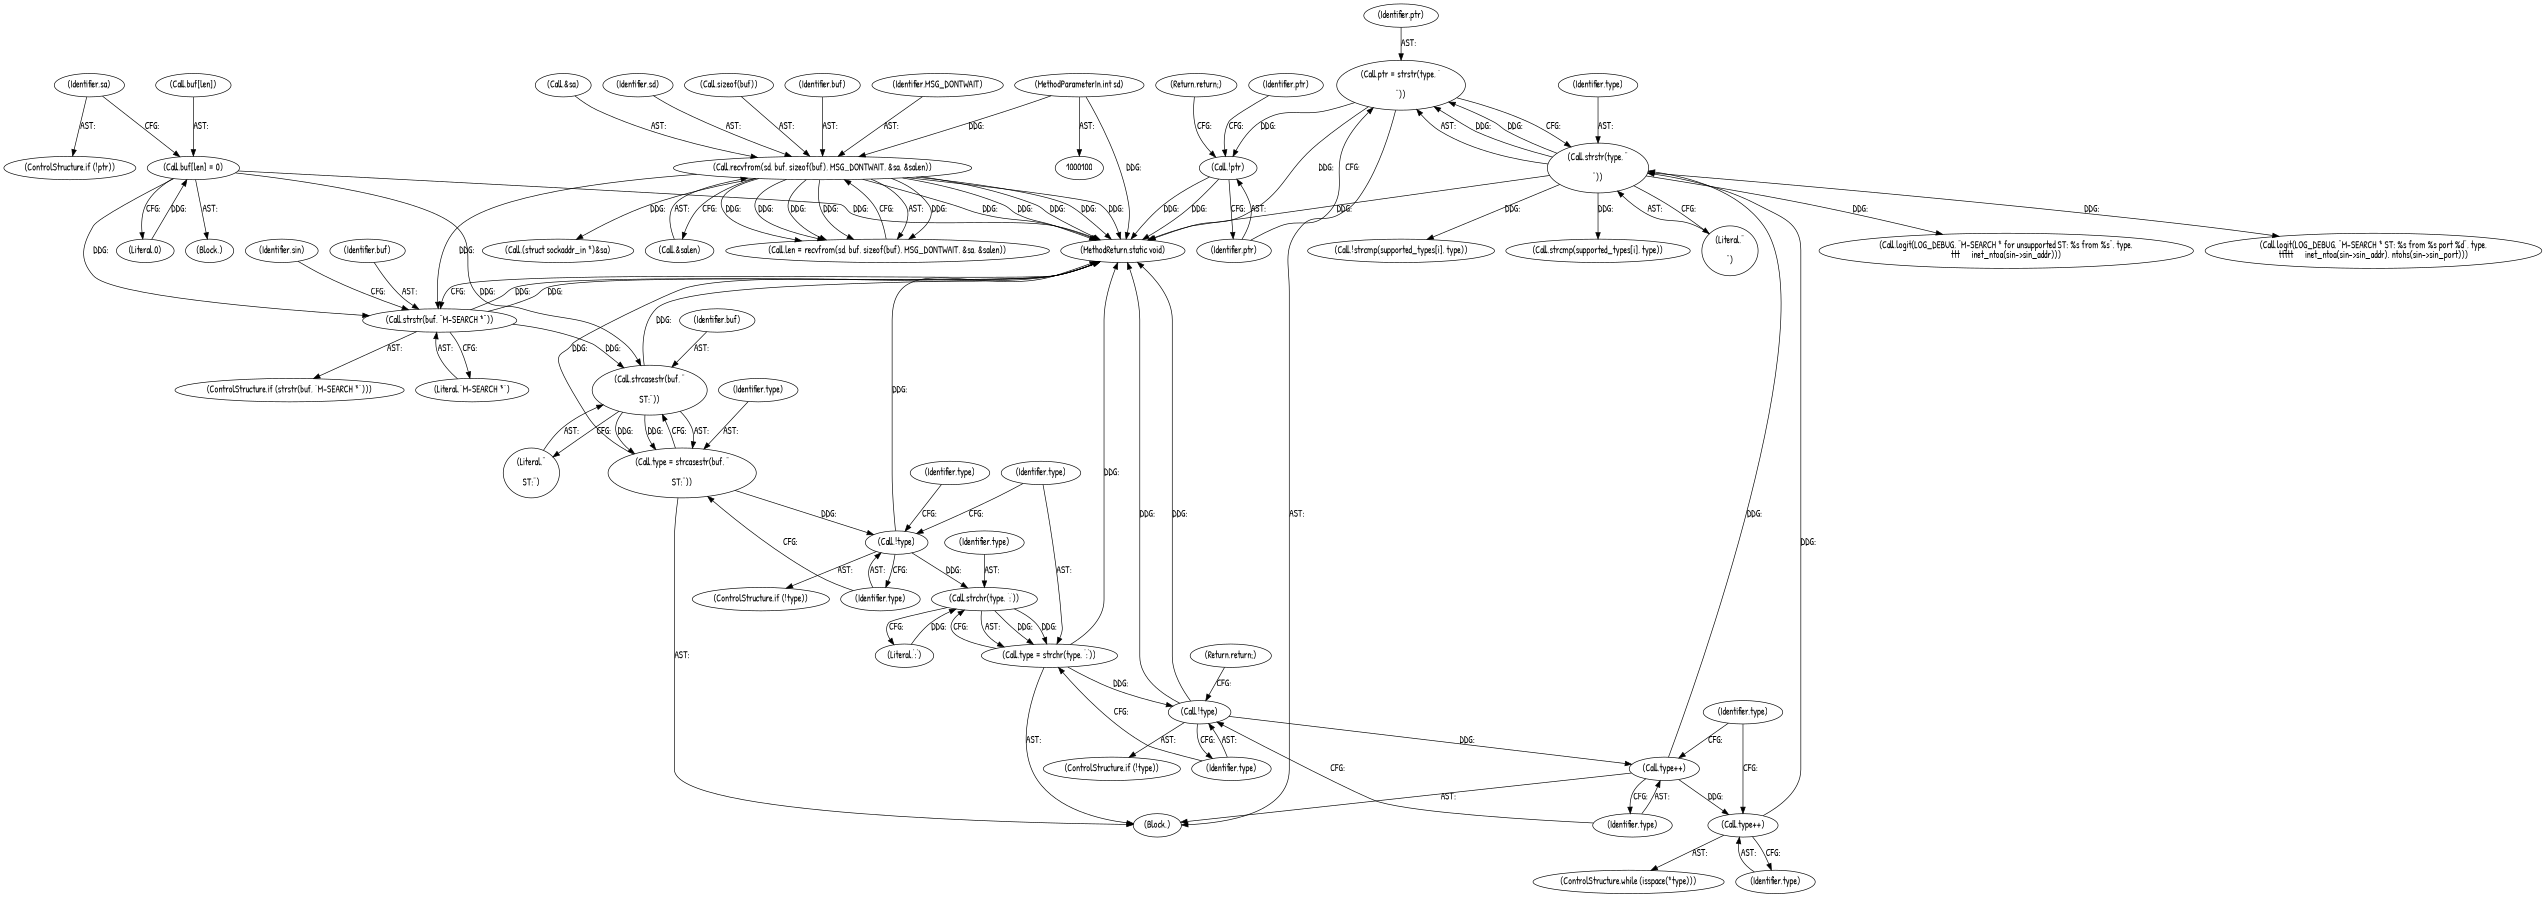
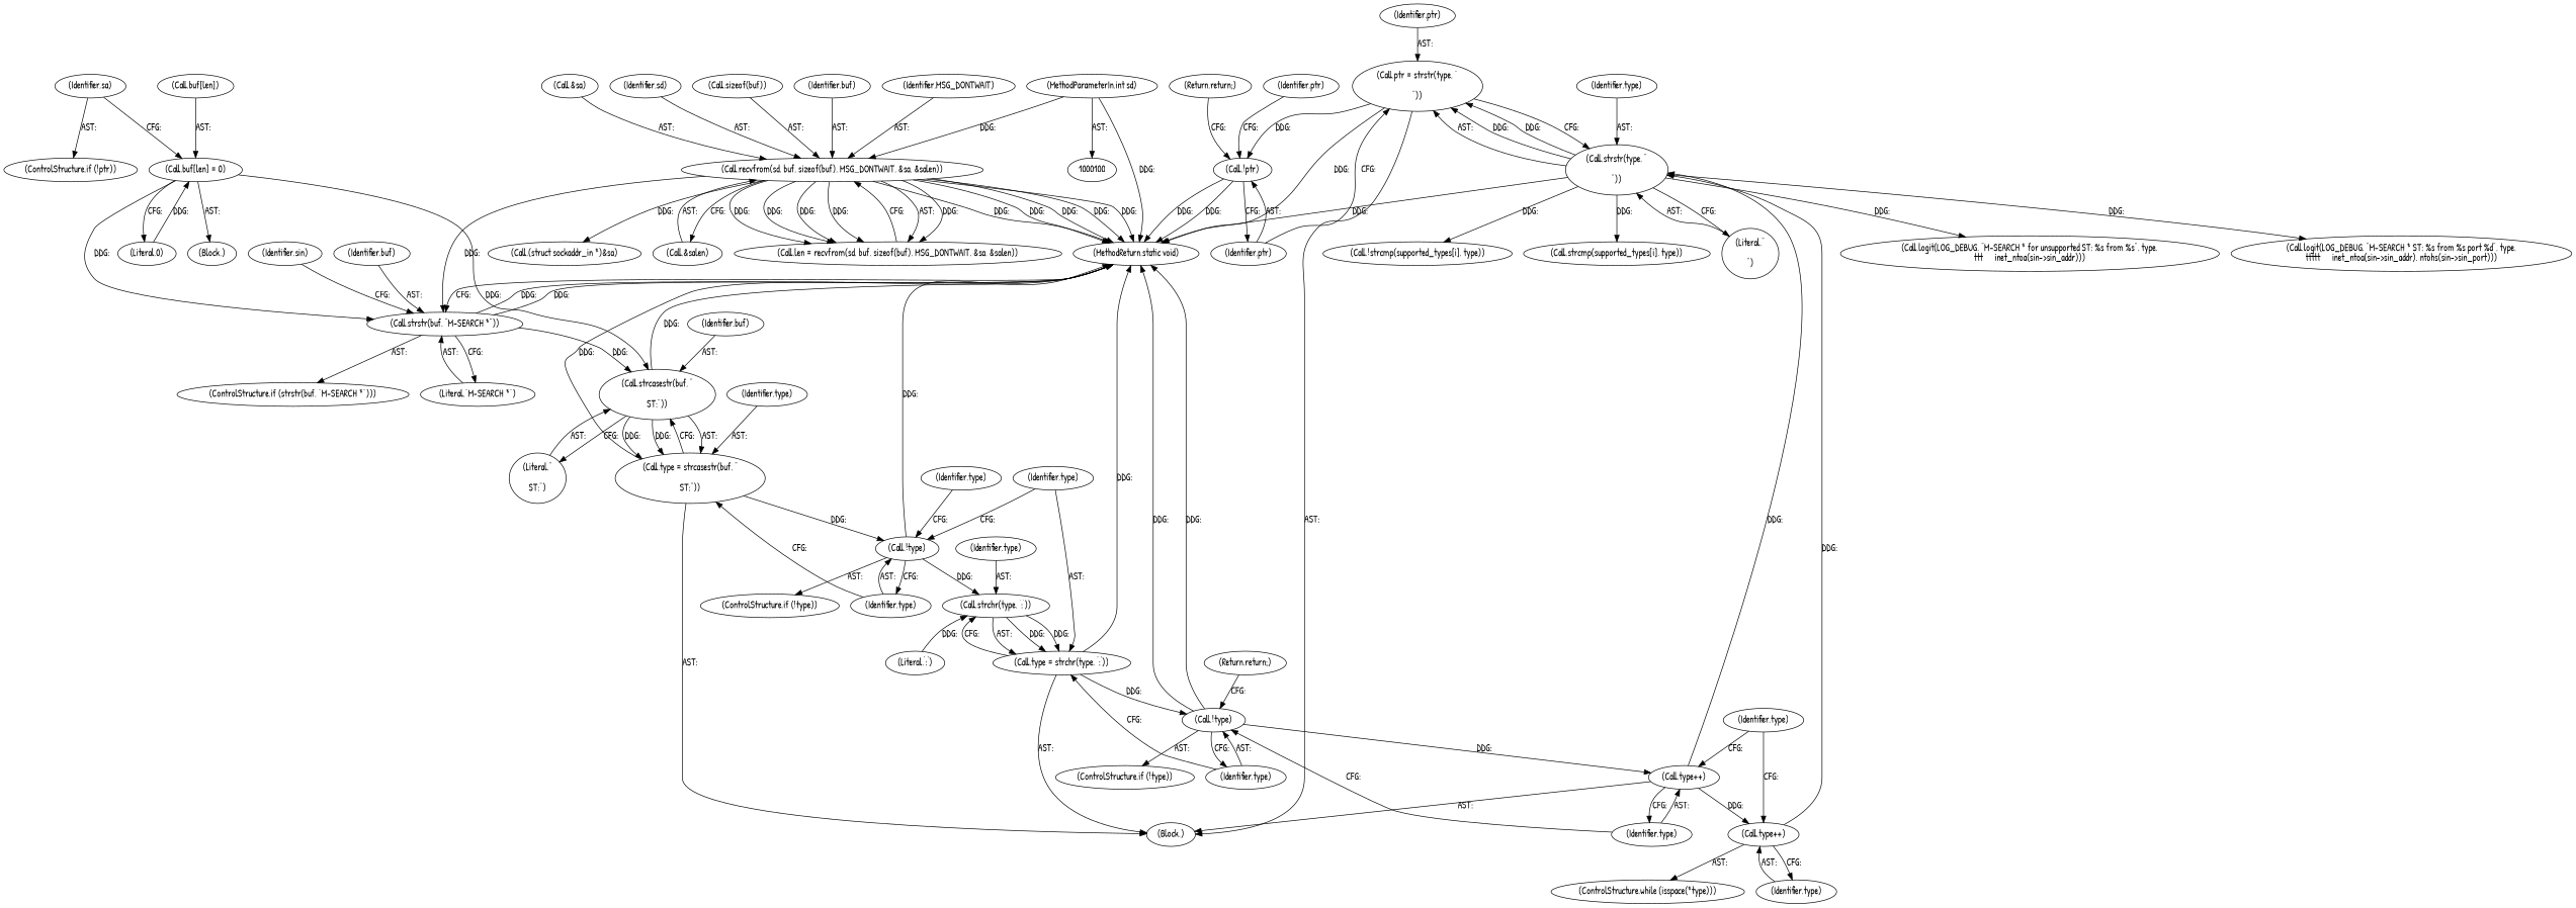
  digraph {
    fontname="Patrick Hand"
    node [fontname="Patrick Hand"]
    edge [fontname="Patrick Hand"]
    n1 [label="(Call,ptr = strstr(type, \"\r\n\"))"]
    n2 [label="(Call,strstr(type, \"\r\n\"))"]
    n3 [label="(Call,!ptr)"]
    n4 [label="(MethodReturn,static void)"]
    n5 [label="(Block,)"]
    n6 [label="(Call,logit(LOG_DEBUG, \"M-SEARCH * for unsupported ST: %s from %s\", type,\n\t\t\t      inet_ntoa(sin->sin_addr)))"]
    n7 [label="(Call,logit(LOG_DEBUG, \"M-SEARCH * ST: %s from %s port %d\", type,\n\t\t\t\t\t      inet_ntoa(sin->sin_addr), ntohs(sin->sin_port)))"]
    n8 [label="(Call,!strcmp(supported_types[i], type))"]
    n9 [label="(Call,strcmp(supported_types[i], type))"]
    n10 [label="(Literal,\"\r\n\")"]
    n11 [label="(Identifier,ptr)"]
    n12 [label="(Call,strstr(buf, \"M-SEARCH *\"))"]
    n13 [label="(Call,type++)"]
    n14 [label="(Call,type++)"]
    n15 [label="(Identifier,type)"]
    n16 [label="(ControlStructure,while (isspace(*type)))"]
    n17 [label="(Identifier,type)"]
    n18 [label="(Call,!type)"]
    n19 [label="(Identifier,type)"]
    n20 [label="(ControlStructure,if (!type))"]
    n21 [label="(Call,type = strchr(type, ':'))"]
    n22 [label="(Call,strchr(type, ':'))"]
    n23 [label="(Literal,':')"]
    n24 [label="(Call,!type)"]
    n25 [label="(ControlStructure,if (!type))"]
    n26 [label="(Identifier,type)"]
    n27 [label="(Call,type = strcasestr(buf, \"\r\nST:\"))"]
    n28 [label="(Call,strcasestr(buf, \"\r\nST:\"))"]
    n29 [label="(Literal,\"\r\nST:\")"]
    n30 [label="(Call,buf[len] = 0)"]
    n31 [label="(Block,)"]
    n32 [label="(Literal,0)"]
    n33 [label="(Literal,\"M-SEARCH *\")"]
    n34 [label="(ControlStructure,if (strstr(buf, \"M-SEARCH *\")))"]
    n35 [label="(Call,recvfrom(sd, buf, sizeof(buf), MSG_DONTWAIT, &sa, &salen))"]
    n36 [label="(Call,&salen)"]
    n37 [label="(Call,len = recvfrom(sd, buf, sizeof(buf), MSG_DONTWAIT, &sa, &salen))"]
    n38 [label="(Call,(struct sockaddr_in *)&sa)"]
    n39 [label="(MethodParameterIn,int sd)"]
    1000100
    n41 [label="(ControlStructure,if (!ptr))"]
    n42 [label="(Identifier,type)"]
    n43 [label="(Identifier,ptr)"]
    n44 [label="(Identifier,type)"]
    n45 [label="(Call,buf[len])"]
    n46 [label="(Identifier,type)"]
    n47 [label="(Identifier,MSG_DONTWAIT)"]
    n48 [label="(Return,return;)"]
    n49 [label="(Identifier,type)"]
    n50 [label="(Call,&sa)"]
    n51 [label="(Return,return;)"]
    n52 [label="(Identifier,buf)"]
    n53 [label="(Identifier,sd)"]
    n54 [label="(Call,sizeof(buf))"]
    n55 [label="(Identifier,buf)"]
    n56 [label="(Identifier,type)"]
    n57 [label="(Identifier,buf)"]
    n58 [label="(Identifier,ptr)"]
    n59 [label="(Identifier,sin)"]
    n60 [label="(Identifier,type)"]
    n61 [label="(Identifier,sa)"]
    n1 -> n2 [label="CFG: "]
    n1 -> n3 [label="DDG: "]
    n1 -> n4 [label="DDG: "]
    n1 -> n5 [label="AST: "]
    n2 -> n1 [label="AST: "]
    n2 -> n1 [label="DDG: "]
    n2 -> n1 [label="DDG: "]
    n2 -> n4 [label="DDG: "]
    n2 -> n6 [label="DDG: "]
    n2 -> n7 [label="DDG: "]
    n2 -> n8 [label="DDG: "]
    n2 -> n9 [label="DDG: "]
    n2 -> n10 [label="CFG: "]
    n3 -> n4 [label="DDG: "]
    n3 -> n4 [label="DDG: "]
    n3 -> n11 [label="CFG: "]
    n4 -> n12 [label="CFG: "]
    n10 -> n2 [label="AST: "]
    n11 -> n1 [label="CFG: "]
    n11 -> n3 [label="AST: "]
    n12 -> n4 [label="DDG: "]
    n12 -> n4 [label="DDG: "]
    n12 -> n28 [label="DDG: "]
    n12 -> n33 [label="CFG: "]
    n12 -> n34 [label="AST: "]
    n13 -> n2 [label="DDG: "]
    n13 -> n5 [label="AST: "]
    n13 -> n14 [label="DDG: "]
    n13 -> n15 [label="CFG: "]
    n14 -> n2 [label="DDG: "]
    n14 -> n16 [label="AST: "]
    n14 -> n17 [label="CFG: "]
    n15 -> n13 [label="AST: "]
    n15 -> n18 [label="CFG: "]
    n17 -> n14 [label="AST: "]
    n18 -> n4 [label="DDG: "]
    n18 -> n4 [label="DDG: "]
    n18 -> n13 [label="DDG: "]
    n18 -> n19 [label="CFG: "]
    n18 -> n20 [label="AST: "]
    n19 -> n18 [label="AST: "]
    n19 -> n21 [label="CFG: "]
    n21 -> n4 [label="DDG: "]
    n21 -> n5 [label="AST: "]
    n21 -> n18 [label="DDG: "]
    n21 -> n22 [label="CFG: "]
    n22 -> n21 [label="AST: "]
    n22 -> n21 [label="DDG: "]
    n22 -> n21 [label="DDG: "]
-   n22 -> n23 [label="CFG: "]
    n23 -> n22 [label="DDG: "]
    n24 -> n4 [label="DDG: "]
    n24 -> n22 [label="DDG: "]
    n24 -> n25 [label="AST: "]
    n24 -> n26 [label="CFG: "]
    n26 -> n24 [label="AST: "]
    n26 -> n27 [label="CFG: "]
    n27 -> n4 [label="DDG: "]
    n27 -> n5 [label="AST: "]
    n27 -> n24 [label="DDG: "]
    n27 -> n28 [label="CFG: "]
    n28 -> n4 [label="DDG: "]
    n28 -> n27 [label="AST: "]
    n28 -> n27 [label="DDG: "]
    n28 -> n27 [label="DDG: "]
    n28 -> n29 [label="CFG: "]
    n29 -> n28 [label="AST: "]
-   n30 -> n4 [label="DDG: "]
    n30 -> n12 [label="DDG: "]
    n30 -> n28 [label="DDG: "]
    n30 -> n31 [label="AST: "]
    n30 -> n32 [label="CFG: "]
    n32 -> n30 [label="DDG: "]
    n33 -> n12 [label="AST: "]
    n35 -> n4 [label="DDG: "]
    n35 -> n4 [label="DDG: "]
    n35 -> n4 [label="DDG: "]
    n35 -> n4 [label="DDG: "]
    n35 -> n4 [label="DDG: "]
    n35 -> n12 [label="DDG: "]
    n35 -> n36 [label="CFG: "]
    n35 -> n37 [label="AST: "]
    n35 -> n37 [label="DDG: "]
    n35 -> n37 [label="DDG: "]
    n35 -> n37 [label="DDG: "]
    n35 -> n37 [label="DDG: "]
    n35 -> n37 [label="DDG: "]
    n35 -> n38 [label="DDG: "]
    n36 -> n35 [label="AST: "]
    n37 -> n35 [label="CFG: "]
    n39 -> n4 [label="DDG: "]
    n39 -> n35 [label="DDG: "]
    n39 -> 1000100 [label="AST: "]
    n42 -> n2 [label="AST: "]
    n43 -> n1 [label="AST: "]
    n44 -> n13 [label="CFG: "]
    n44 -> n14 [label="CFG: "]
    n45 -> n30 [label="AST: "]
    n46 -> n21 [label="AST: "]
    n46 -> n24 [label="CFG: "]
    n47 -> n35 [label="AST: "]
    n48 -> n18 [label="CFG: "]
    n49 -> n22 [label="AST: "]
    n50 -> n35 [label="AST: "]
    n51 -> n3 [label="CFG: "]
    n52 -> n12 [label="AST: "]
    n53 -> n35 [label="AST: "]
    n54 -> n35 [label="AST: "]
    n55 -> n35 [label="AST: "]
    n56 -> n24 [label="CFG: "]
    n57 -> n28 [label="AST: "]
    n58 -> n3 [label="CFG: "]
    n59 -> n12 [label="CFG: "]
    n60 -> n27 [label="AST: "]
    n61 -> n30 [label="CFG: "]
    n61 -> n41 [label="AST: "]
  }
